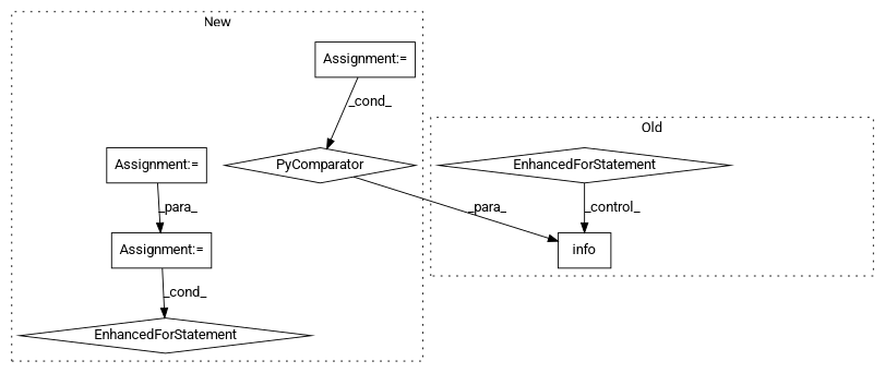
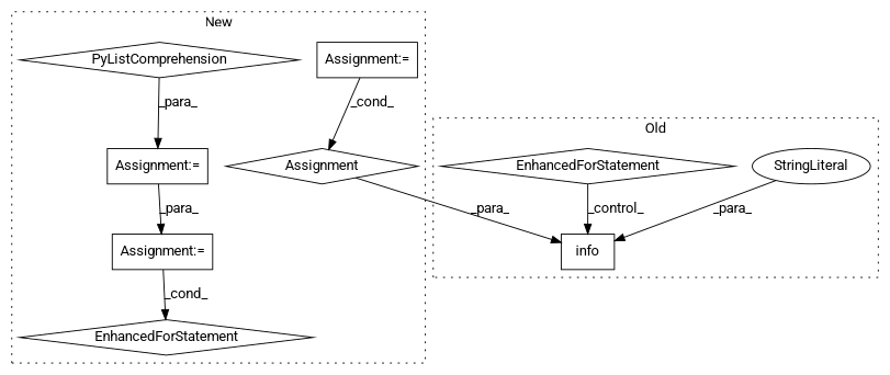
  digraph {
    fontname=Roboto
    node [a=7 fontname=Roboto l=16 s=24747 shape=diamond]
    edge [fontname=Roboto]
-   n2 [a=113 label=PyComparator]
+   n1 [a=109 l=104 label=PyListComprehension s=24667]
+   n2 [a=113 label=Assignment]
    n3 [label="Assignment:=" shape=box]
    n4 [l=14 label="Assignment:=" s=24653 shape=box]
    n5 [l="53,2" label="Assignment:=" s="24777,24850" shape=box]
    n6 [a=70 l="53,2" label=EnhancedForStatement s="24777,24850"]
    n7 [a=32 l="5,1" label=info s="25312,25354" shape=box]
+   n8 [a=45 l=32 label=StringLiteral s=25317 shape=ellipse]
    n9 [a=70 l="57,2" label=EnhancedForStatement s="24722,24797"]
    subgraph cluster_1 {
      label=New
      style=dotted
+     n1
      n2
      n3
      n4
      n5
      n6
    }
    subgraph cluster_2 {
      label=Old
      style=dotted
      n7
+     n8
      n9
    }
+   n1 -> n4 [label=_para_]
    n2 -> n7 [label=_para_]
    n3 -> n2 [label=_cond_]
    n4 -> n5 [label=_para_]
    n5 -> n6 [label=_cond_]
+   n8 -> n7 [label=_para_]
    n9 -> n7 [label=_control_]
  }
